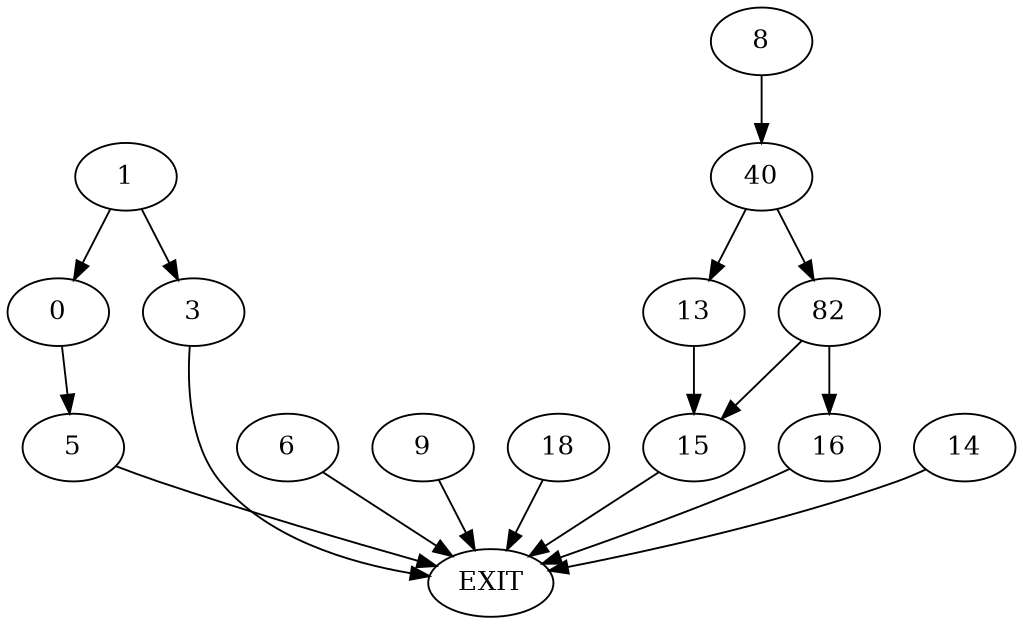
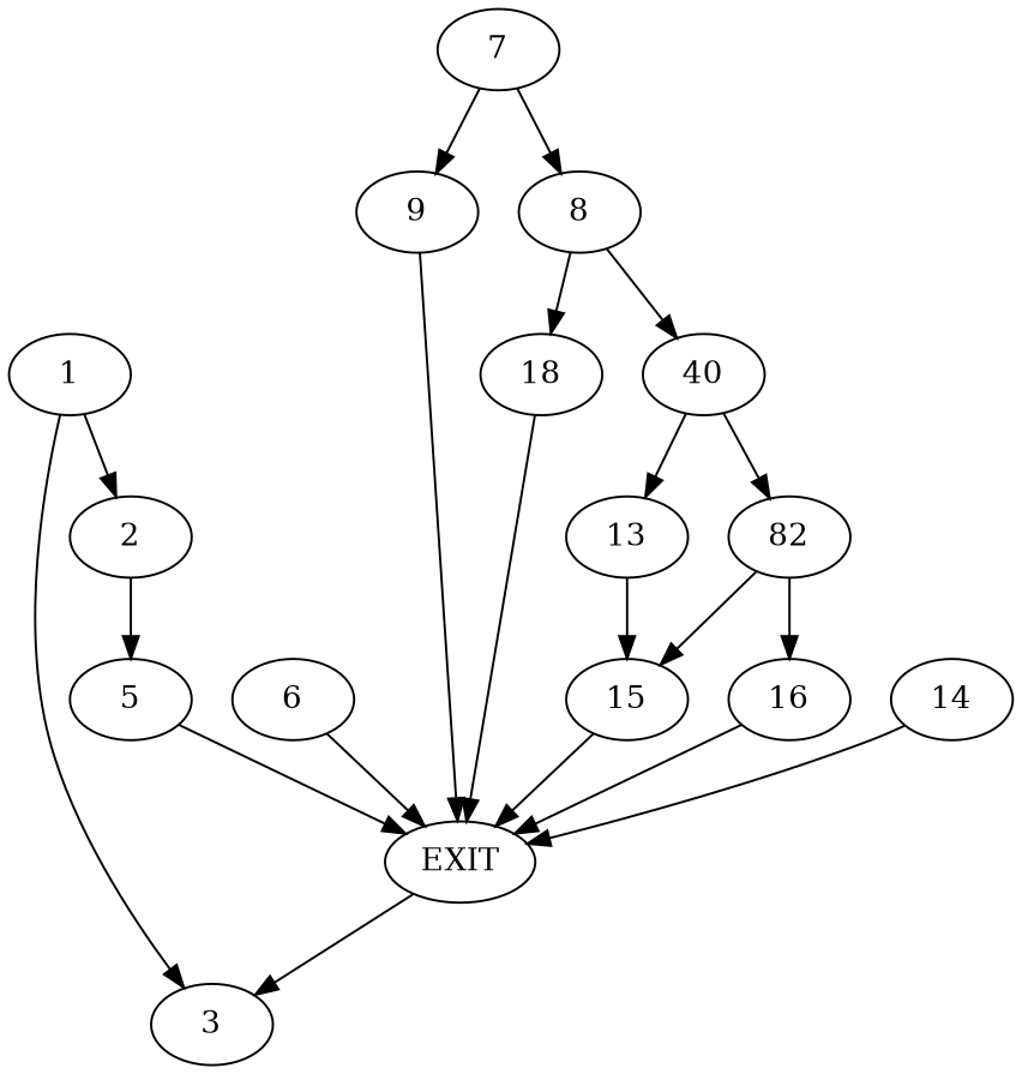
  digraph {
    1
-   2 [label=0]
+   2
    3
    n4 [label=EXIT]
    5
    6
+   7
    8
    9
    n10 [label=40]
    n11 [label=18]
    n12 [label=82]
    13
    15
    16
    14
    1 -> 2
    1 -> 3
    2 -> 5
-   3 -> n4
+   n4 -> 3
    5 -> n4
    6 -> n4
+   7 -> 8
+   7 -> 9
    8 -> n10
+   8 -> n11
    9 -> n4
    n10 -> n12
    n10 -> 13
    n11 -> n4
    n12 -> 15
    n12 -> 16
    13 -> 15
    15 -> n4
    16 -> n4
    14 -> n4
  }
